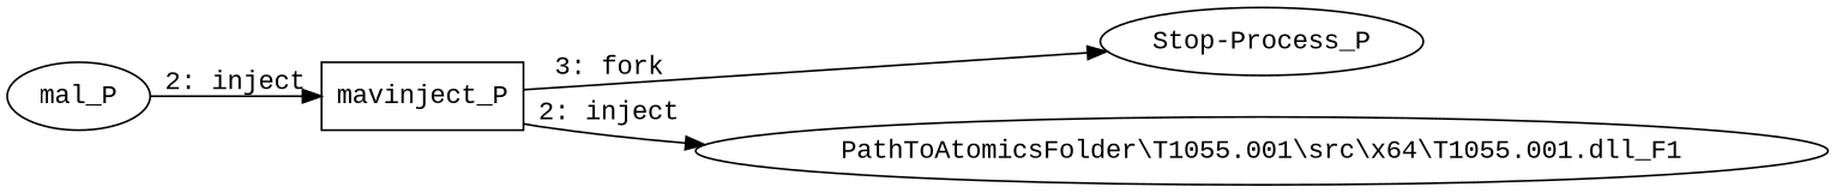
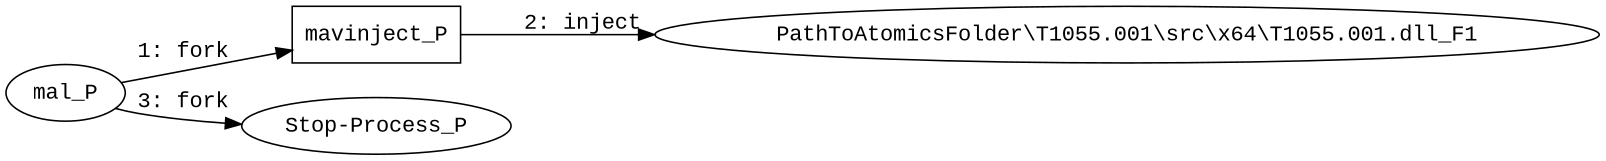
  digraph {
    engine=neato
    fixedsize=false
    fontname="Liberation Mono"
    fontsize=10
    nodesep=0.3
    rankdir=LR
    ranksep=0
    splines=true
    node [fontname="Liberation Mono" node_type=Process shape=ellipse]
    edge [fontname="Liberation Mono"]
    mal_P
    mavinject_P [shape=box]
    "Stop-Process_P" [node_type="" shape=""]
    "PathToAtomicsFolder\\T1055.001\\src\\x64\\T1055.001.dll_F1" [node_type=File]
-   mal_P -> mavinject_P [label="2: inject"]
-   mavinject_P -> "Stop-Process_P" [label="3: fork"]
+   mal_P -> mavinject_P [label="1: fork"]
+   mal_P -> "Stop-Process_P" [label="3: fork"]
    mavinject_P -> "PathToAtomicsFolder\\T1055.001\\src\\x64\\T1055.001.dll_F1" [label="2: inject"]
  }
